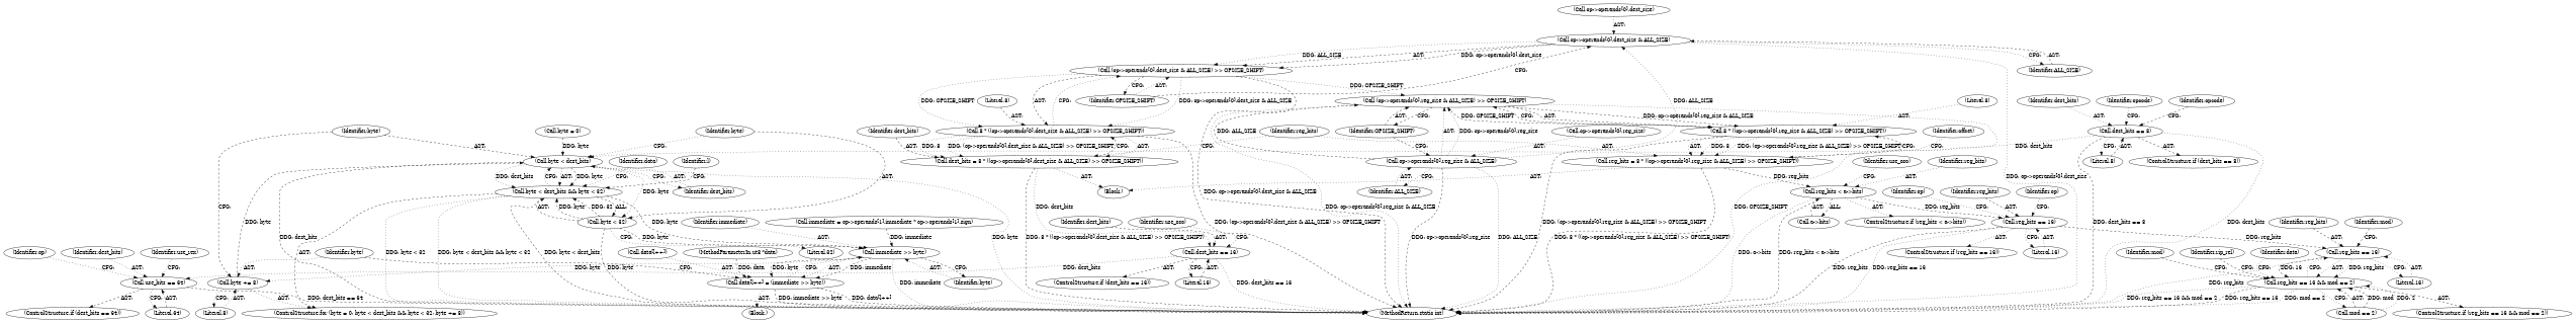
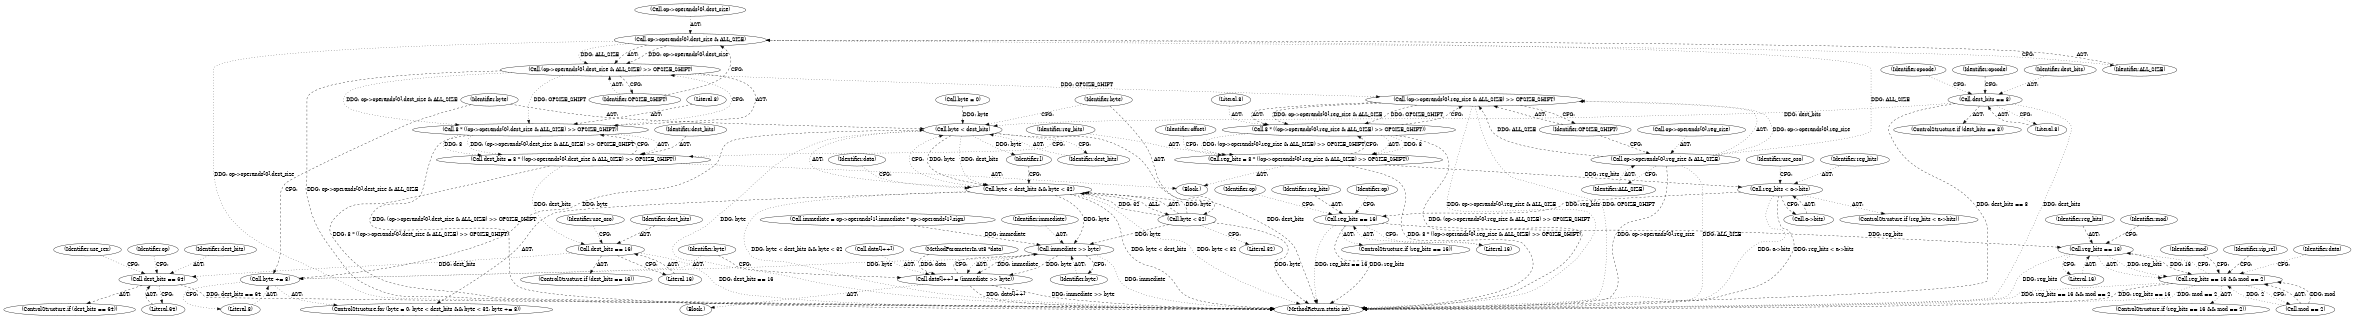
  digraph {
    edge [style=dotted]
    n1 [label="(Call,op->operands[0].dest_size & ALL_SIZE)"]
    n2 [label="(Call,(op->operands[0].dest_size & ALL_SIZE) >> OPSIZE_SHIFT)"]
    n3 [label="(Identifier,ALL_SIZE)"]
    n4 [label="(MethodReturn,static int)"]
    n5 [label="(Call,8 * ((op->operands[0].dest_size & ALL_SIZE) >> OPSIZE_SHIFT))"]
    n6 [label="(Call,(op->operands[0].reg_size & ALL_SIZE) >> OPSIZE_SHIFT)"]
    n7 [label="(Identifier,OPSIZE_SHIFT)"]
    n8 [label="(Call,op->operands[0].reg_size & ALL_SIZE)"]
    n9 [label="(Identifier,ALL_SIZE)"]
    n10 [label="(Call,dest_bits = 8 * ((op->operands[0].dest_size & ALL_SIZE) >> OPSIZE_SHIFT))"]
    n11 [label="(Call,8 * ((op->operands[0].reg_size & ALL_SIZE) >> OPSIZE_SHIFT))"]
    n12 [label="(Identifier,OPSIZE_SHIFT)"]
    n13 [label="(Call,dest_bits == 16)"]
    n14 [label="(Block,)"]
-   n15 [label="(Call,use_bits == 64)"]
+   n15 [label="(Call,dest_bits == 64)"]
    n16 [label="(ControlStructure,if (dest_bits == 16))"]
    n17 [label="(Literal,16)"]
    n18 [label="(Literal,64)"]
    n19 [label="(ControlStructure,if (dest_bits == 64))"]
    n20 [label="(Call,dest_bits == 8)"]
    n21 [label="(Call,byte < dest_bits)"]
    n22 [label="(ControlStructure,if (dest_bits == 8))"]
    n23 [label="(Literal,8)"]
    n24 [label="(Call,byte < dest_bits && byte < 32)"]
    n25 [label="(Call,byte < 32)"]
    n26 [label="(Identifier,dest_bits)"]
    n27 [label="(Call,immediate >> byte)"]
    n28 [label="(ControlStructure,for (byte = 0; byte < dest_bits && byte < 32; byte += 8))"]
    n29 [label="(Literal,32)"]
    n30 [label="(Call,byte += 8)"]
    n31 [label="(Call,data[l++] = (immediate >> byte))"]
    n32 [label="(Identifier,byte)"]
    n33 [label="(Literal,8)"]
    n34 [label="(Block,)"]
    n35 [label="(Call,reg_bits = 8 * ((op->operands[0].reg_size & ALL_SIZE) >> OPSIZE_SHIFT))"]
    n36 [label="(Call,reg_bits < a->bits)"]
    n37 [label="(Call,reg_bits == 16)"]
    n38 [label="(ControlStructure,if (reg_bits < a->bits))"]
    n39 [label="(Call,a->bits)"]
    n40 [label="(Call,reg_bits == 16)"]
    n41 [label="(ControlStructure,if (reg_bits == 16))"]
    n42 [label="(Literal,16)"]
    n43 [label="(Call,reg_bits == 16 && mod == 2)"]
    n44 [label="(Literal,16)"]
    n45 [label="(ControlStructure,if (reg_bits == 16 && mod == 2))"]
    n46 [label="(Call,mod == 2)"]
    n47 [label="(Identifier,op)"]
    n48 [label="(Identifier,byte)"]
    n49 [label="(Identifier,opcode)"]
    n50 [label="(Literal,8)"]
    n51 [label="(Identifier,l)"]
    n52 [label="(Identifier,dest_bits)"]
    n53 [label="(Identifier,dest_bits)"]
    n54 [label="(Identifier,offset)"]
    n55 [label="(Identifier,mod)"]
    n56 [label="(Identifier,rip_rel)"]
    n57 [label="(Identifier,dest_bits)"]
    n58 [label="(Identifier,byte)"]
    n59 [label="(MethodParameterIn,ut8 *data)"]
    n60 [label="(Identifier,reg_bits)"]
    n61 [label="(Call,data[l++])"]
    n62 [label="(Identifier,use_oso)"]
    n63 [label="(Identifier,use_rex)"]
    n64 [label="(Call,op->operands[0].dest_size)"]
    n65 [label="(Identifier,byte)"]
    n66 [label="(Identifier,op)"]
    n67 [label="(Literal,8)"]
    n68 [label="(Identifier,immediate)"]
    n69 [label="(Identifier,opcode)"]
    n70 [label="(Call,byte = 0)"]
    n71 [label="(Identifier,data)"]
    n72 [label="(Call,op->operands[0].reg_size)"]
    n73 [label="(Identifier,mod)"]
    n74 [label="(Identifier,dest_bits)"]
    n75 [label="(Identifier,op)"]
    n76 [label="(Call,immediate = op->operands[1].immediate * op->operands[1].sign)"]
    n77 [label="(Identifier,reg_bits)"]
    n78 [label="(Identifier,reg_bits)"]
    n79 [label="(Identifier,use_oso)"]
    n80 [label="(Identifier,reg_bits)"]
    n81 [label="(Identifier,data)"]
    n1 -> n2 [label="AST: " style=dashed]
    n1 -> n2 [label="DDG: op->operands[0].dest_size" style=dashed]
    n1 -> n2 [label="DDG: ALL_SIZE"]
    n1 -> n3 [label="CFG: "]
    n1 -> n4 [label="DDG: op->operands[0].dest_size"]
    n2 -> n4 [label="DDG: op->operands[0].dest_size & ALL_SIZE" style=dashed]
    n2 -> n5 [label="AST: " style=dashed]
    n2 -> n5 [label="DDG: op->operands[0].dest_size & ALL_SIZE"]
    n2 -> n5 [label="DDG: OPSIZE_SHIFT"]
    n2 -> n6 [label="DDG: OPSIZE_SHIFT"]
    n2 -> n7 [label="CFG: " style=dashed]
    n3 -> n1 [label="AST: " style=dashed]
    n5 -> n2 [label="CFG: "]
    n5 -> n4 [label="DDG: (op->operands[0].dest_size & ALL_SIZE) >> OPSIZE_SHIFT" style=dashed]
    n5 -> n10 [label="AST: "]
    n5 -> n10 [label="DDG: 8"]
    n5 -> n10 [label="DDG: (op->operands[0].dest_size & ALL_SIZE) >> OPSIZE_SHIFT"]
    n6 -> n4 [label="DDG: OPSIZE_SHIFT"]
    n6 -> n4 [label="DDG: op->operands[0].reg_size & ALL_SIZE"]
    n6 -> n11 [label="AST: " style=dashed]
    n6 -> n11 [label="DDG: op->operands[0].reg_size & ALL_SIZE" style=dashed]
    n6 -> n11 [label="DDG: OPSIZE_SHIFT" style=dashed]
    n6 -> n12 [label="CFG: " style=dashed]
    n7 -> n1 [label="CFG: " style=dashed]
    n7 -> n2 [label="AST: "]
    n8 -> n1 [label="DDG: ALL_SIZE"]
    n8 -> n4 [label="DDG: ALL_SIZE"]
    n8 -> n4 [label="DDG: op->operands[0].reg_size" style=dashed]
    n8 -> n6 [label="AST: "]
    n8 -> n6 [label="DDG: op->operands[0].reg_size"]
    n8 -> n6 [label="DDG: ALL_SIZE" style=dashed]
    n8 -> n9 [label="CFG: "]
    n9 -> n8 [label="AST: "]
    n10 -> n4 [label="DDG: 8 * ((op->operands[0].dest_size & ALL_SIZE) >> OPSIZE_SHIFT)" style=dashed]
    n10 -> n5 [label="CFG: " style=dashed]
    n10 -> n13 [label="DDG: dest_bits"]
    n10 -> n14 [label="AST: "]
    n11 -> n4 [label="DDG: (op->operands[0].reg_size & ALL_SIZE) >> OPSIZE_SHIFT" style=dashed]
    n11 -> n6 [label="CFG: " style=dashed]
    n11 -> n35 [label="AST: "]
    n11 -> n35 [label="DDG: 8"]
    n11 -> n35 [label="DDG: (op->operands[0].reg_size & ALL_SIZE) >> OPSIZE_SHIFT"]
    n12 -> n6 [label="AST: " style=dashed]
    n12 -> n8 [label="CFG: " style=dashed]
    n13 -> n4 [label="DDG: dest_bits == 16"]
    n13 -> n15 [label="DDG: dest_bits"]
    n13 -> n16 [label="AST: " style=dashed]
    n13 -> n17 [label="CFG: " style=dashed]
    n15 -> n4 [label="DDG: dest_bits == 64" style=dashed]
    n15 -> n18 [label="CFG: "]
    n15 -> n19 [label="AST: " style=dashed]
    n17 -> n13 [label="AST: " style=dashed]
    n18 -> n15 [label="AST: " style=dashed]
    n20 -> n4 [label="DDG: dest_bits"]
    n20 -> n4 [label="DDG: dest_bits == 8" style=dashed]
    n20 -> n21 [label="DDG: dest_bits"]
    n20 -> n22 [label="AST: " style=dashed]
    n20 -> n23 [label="CFG: "]
    n21 -> n4 [label="DDG: dest_bits" style=dashed]
    n21 -> n4 [label="DDG: byte"]
    n21 -> n24 [label="AST: "]
    n21 -> n24 [label="DDG: byte" style=dashed]
    n21 -> n24 [label="DDG: dest_bits"]
-   n21 -> n25 [label="DDG: byte"]
+   n21 -> n51 [label="DDG: byte"]
    n21 -> n26 [label="CFG: "]
    n23 -> n20 [label="AST: " style=dashed]
    n24 -> n4 [label="DDG: byte < dest_bits && byte < 32"]
    n24 -> n4 [label="DDG: byte < dest_bits" style=dashed]
    n24 -> n4 [label="DDG: byte < 32"]
    n24 -> n21 [label="CFG: "]
    n24 -> n25 [label="ALL: " style=dashed]
    n24 -> n27 [label="DDG: byte" style=dashed]
    n24 -> n28 [label="AST: " style=dashed]
    n25 -> n4 [label="DDG: byte" style=dashed]
    n25 -> n24 [label="AST: " style=dashed]
    n25 -> n24 [label="DDG: byte" style=dashed]
    n25 -> n24 [label="DDG: 32" style=dashed]
    n25 -> n27 [label="DDG: byte" style=dashed]
    n25 -> n29 [label="CFG: "]
    n26 -> n21 [label="AST: "]
    n27 -> n4 [label="DDG: immediate"]
    n27 -> n30 [label="DDG: byte"]
    n27 -> n31 [label="AST: "]
    n27 -> n31 [label="DDG: immediate" style=dashed]
    n27 -> n31 [label="DDG: byte" style=dashed]
    n27 -> n32 [label="CFG: " style=dashed]
    n30 -> n21 [label="DDG: byte" style=dashed]
    n30 -> n28 [label="AST: "]
    n30 -> n33 [label="CFG: "]
    n31 -> n4 [label="DDG: data[l++]" style=dashed]
    n31 -> n4 [label="DDG: immediate >> byte" style=dashed]
-   n31 -> n27 [label="CFG: "]
+   n31 -> n27 [label="CFG: " style=dashed]
    n31 -> n34 [label="AST: "]
    n32 -> n27 [label="AST: "]
    n33 -> n30 [label="AST: "]
    n35 -> n4 [label="DDG: 8 * ((op->operands[0].reg_size & ALL_SIZE) >> OPSIZE_SHIFT)" style=dashed]
    n35 -> n11 [label="CFG: " style=dashed]
    n35 -> n14 [label="AST: "]
    n35 -> n36 [label="DDG: reg_bits" style=dashed]
    n36 -> n4 [label="DDG: a->bits"]
    n36 -> n4 [label="DDG: reg_bits < a->bits" style=dashed]
    n36 -> n37 [label="DDG: reg_bits" style=dashed]
    n36 -> n38 [label="AST: "]
-   n36 -> n39 [label="ALL: " style=dashed]
+   n36 -> n39 [label="CFG: " style=dashed]
    n37 -> n4 [label="DDG: reg_bits == 16"]
    n37 -> n4 [label="DDG: reg_bits" style=dashed]
    n37 -> n40 [label="DDG: reg_bits" style=dashed]
    n37 -> n41 [label="AST: "]
    n37 -> n42 [label="CFG: "]
    n39 -> n36 [label="AST: " style=dashed]
    n40 -> n4 [label="DDG: reg_bits"]
    n40 -> n43 [label="AST: "]
    n40 -> n43 [label="DDG: reg_bits"]
    n40 -> n43 [label="DDG: 16" style=dashed]
    n40 -> n44 [label="CFG: "]
    n42 -> n37 [label="AST: "]
    n43 -> n4 [label="DDG: reg_bits == 16 && mod == 2"]
    n43 -> n4 [label="DDG: reg_bits == 16" style=dashed]
    n43 -> n4 [label="DDG: mod == 2"]
    n43 -> n40 [label="CFG: "]
-   n43 -> n45 [label="AST: " style=dashed]
+   n43 -> n45 [label="AST: "]
    n43 -> n46 [label="CFG: "]
    n44 -> n40 [label="AST: "]
    n46 -> n43 [label="AST: " style=dashed]
    n46 -> n43 [label="DDG: mod" style=dashed]
    n46 -> n43 [label="DDG: 2"]
    n47 -> n15 [label="CFG: "]
    n48 -> n21 [label="CFG: "]
    n48 -> n25 [label="AST: " style=dashed]
    n49 -> n20 [label="CFG: " style=dashed]
    n50 -> n11 [label="AST: "]
    n51 -> n24 [label="CFG: " style=dashed]
    n52 -> n10 [label="AST: " style=dashed]
    n53 -> n20 [label="AST: "]
    n54 -> n35 [label="CFG: "]
    n55 -> n43 [label="CFG: " style=dashed]
    n56 -> n43 [label="CFG: " style=dashed]
    n57 -> n15 [label="AST: "]
    n58 -> n30 [label="AST: "]
    n58 -> n31 [label="CFG: " style=dashed]
    n59 -> n31 [label="DDG: data" style=dashed]
    n60 -> n40 [label="AST: " style=dashed]
    n61 -> n31 [label="AST: "]
    n62 -> n36 [label="CFG: "]
    n63 -> n15 [label="CFG: "]
    n64 -> n1 [label="AST: "]
    n65 -> n21 [label="AST: " style=dashed]
    n65 -> n30 [label="CFG: " style=dashed]
    n66 -> n37 [label="CFG: "]
    n67 -> n5 [label="AST: " style=dashed]
    n68 -> n27 [label="AST: "]
    n69 -> n20 [label="CFG: "]
    n70 -> n21 [label="DDG: byte" style=dashed]
    n71 -> n43 [label="CFG: "]
    n72 -> n8 [label="AST: "]
    n73 -> n40 [label="CFG: " style=dashed]
    n74 -> n13 [label="AST: " style=dashed]
    n75 -> n37 [label="CFG: "]
    n76 -> n27 [label="DDG: immediate" style=dashed]
    n77 -> n37 [label="AST: " style=dashed]
    n78 -> n36 [label="AST: "]
    n79 -> n13 [label="CFG: "]
    n80 -> n10 [label="CFG: "]
    n80 -> n35 [label="AST: "]
    n81 -> n24 [label="CFG: "]
  }
